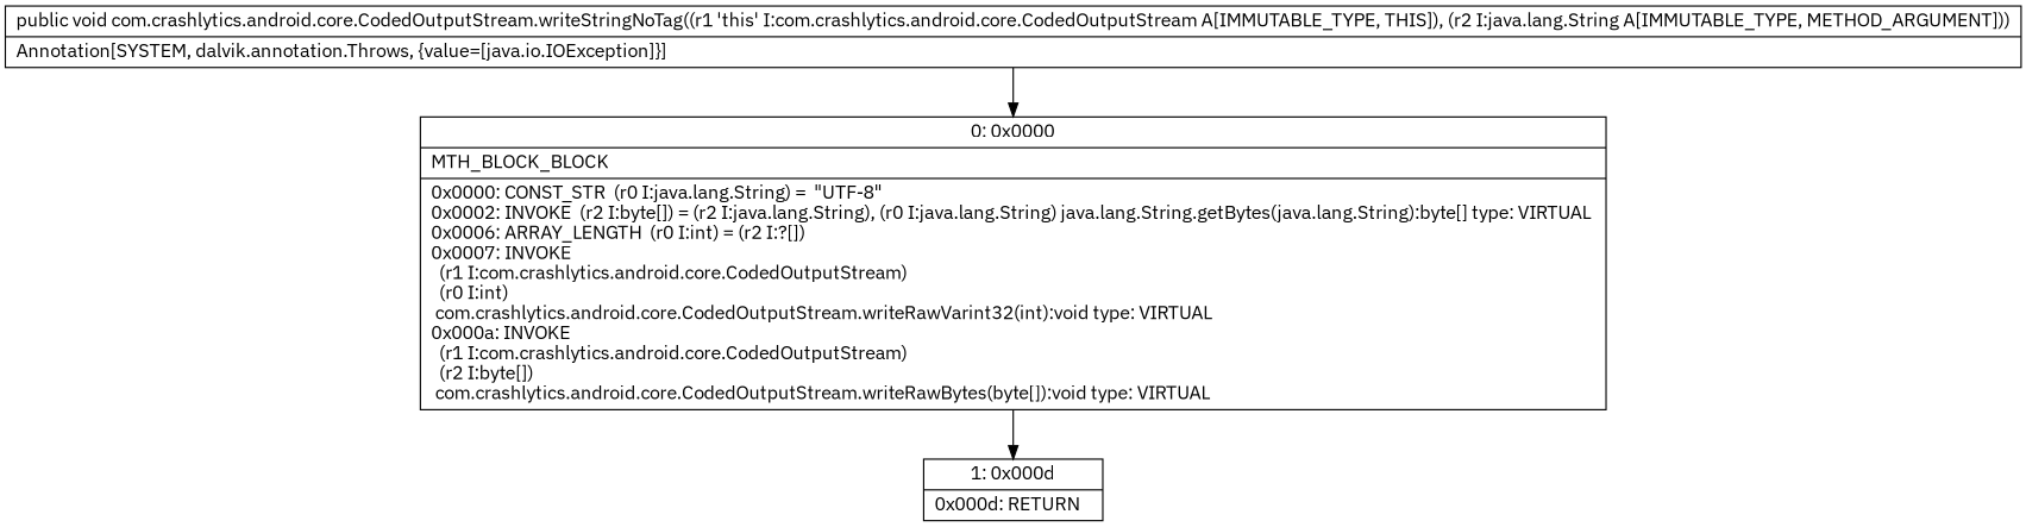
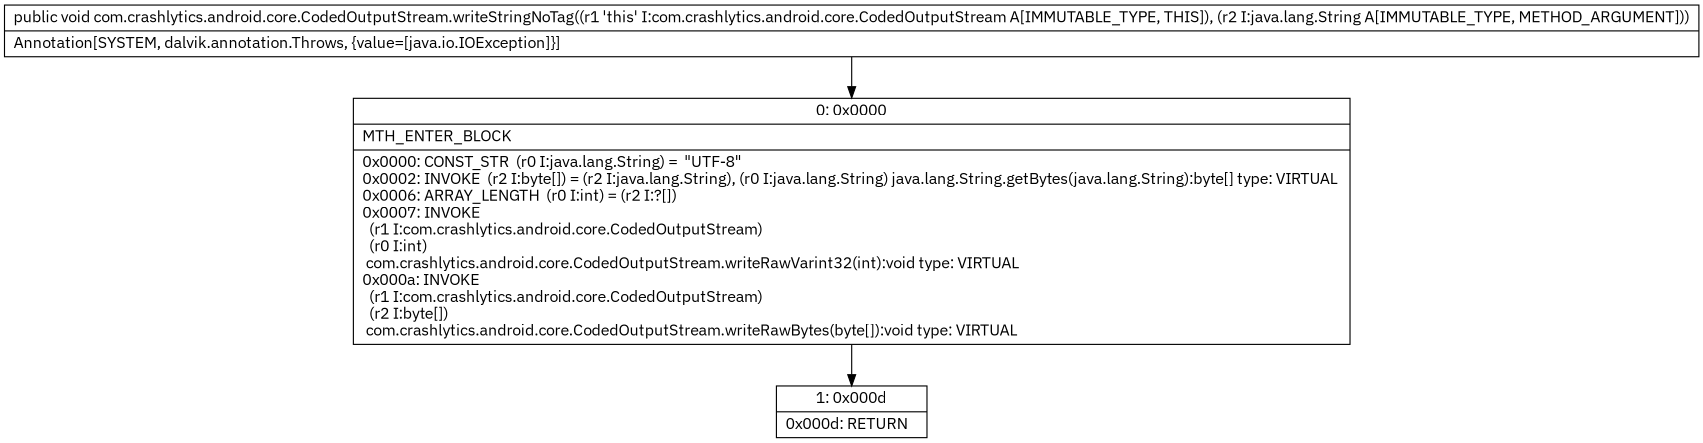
  digraph {
    fontname="IBM Plex Sans"
    node [shape=record fontname="IBM Plex Sans"]
    edge [fontname="IBM Plex Sans"]
-   n1 [label="{0\:\ 0x0000|MTH_BLOCK_BLOCK\l|0x0000: CONST_STR  (r0 I:java.lang.String) =  \"UTF\-8\" \l0x0002: INVOKE  (r2 I:byte[]) = (r2 I:java.lang.String), (r0 I:java.lang.String) java.lang.String.getBytes(java.lang.String):byte[] type: VIRTUAL \l0x0006: ARRAY_LENGTH  (r0 I:int) = (r2 I:?[]) \l0x0007: INVOKE  \l  (r1 I:com.crashlytics.android.core.CodedOutputStream)\l  (r0 I:int)\l com.crashlytics.android.core.CodedOutputStream.writeRawVarint32(int):void type: VIRTUAL \l0x000a: INVOKE  \l  (r1 I:com.crashlytics.android.core.CodedOutputStream)\l  (r2 I:byte[])\l com.crashlytics.android.core.CodedOutputStream.writeRawBytes(byte[]):void type: VIRTUAL \l}"]
+   n1 [label="{0\:\ 0x0000|MTH_ENTER_BLOCK\l|0x0000: CONST_STR  (r0 I:java.lang.String) =  \"UTF\-8\" \l0x0002: INVOKE  (r2 I:byte[]) = (r2 I:java.lang.String), (r0 I:java.lang.String) java.lang.String.getBytes(java.lang.String):byte[] type: VIRTUAL \l0x0006: ARRAY_LENGTH  (r0 I:int) = (r2 I:?[]) \l0x0007: INVOKE  \l  (r1 I:com.crashlytics.android.core.CodedOutputStream)\l  (r0 I:int)\l com.crashlytics.android.core.CodedOutputStream.writeRawVarint32(int):void type: VIRTUAL \l0x000a: INVOKE  \l  (r1 I:com.crashlytics.android.core.CodedOutputStream)\l  (r2 I:byte[])\l com.crashlytics.android.core.CodedOutputStream.writeRawBytes(byte[]):void type: VIRTUAL \l}"]
    n2 [label="{1\:\ 0x000d|0x000d: RETURN   \l}"]
    n3 [label="{public void com.crashlytics.android.core.CodedOutputStream.writeStringNoTag((r1 'this' I:com.crashlytics.android.core.CodedOutputStream A[IMMUTABLE_TYPE, THIS]), (r2 I:java.lang.String A[IMMUTABLE_TYPE, METHOD_ARGUMENT]))  | Annotation[SYSTEM, dalvik.annotation.Throws, \{value=[java.io.IOException]\}]\l}"]
    n1 -> n2
    n3 -> n1
  }
